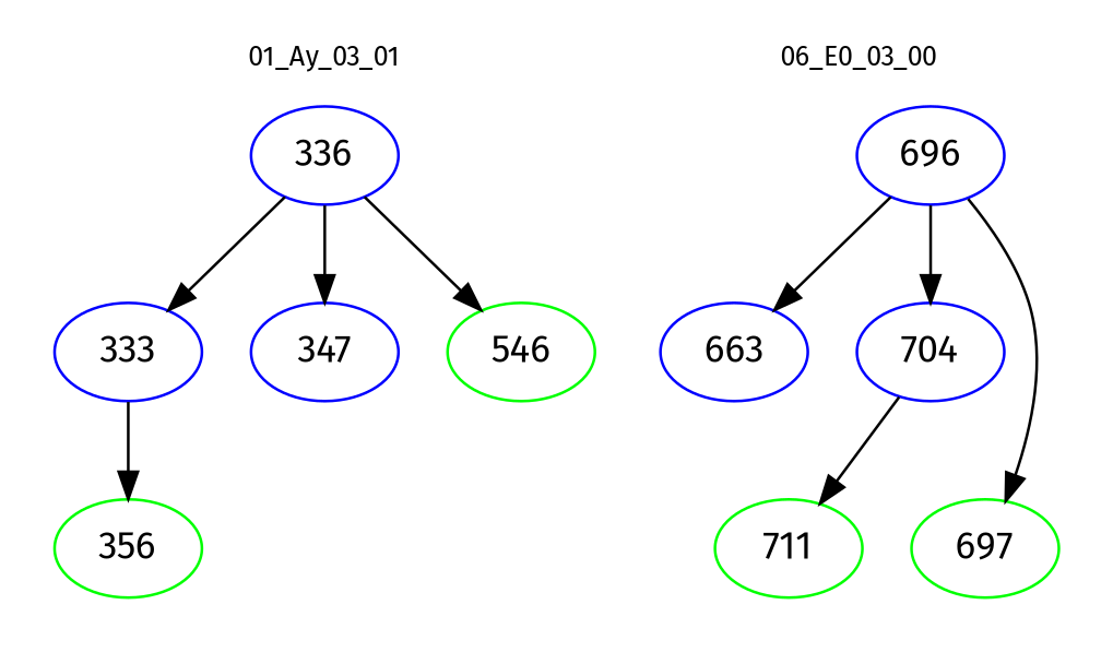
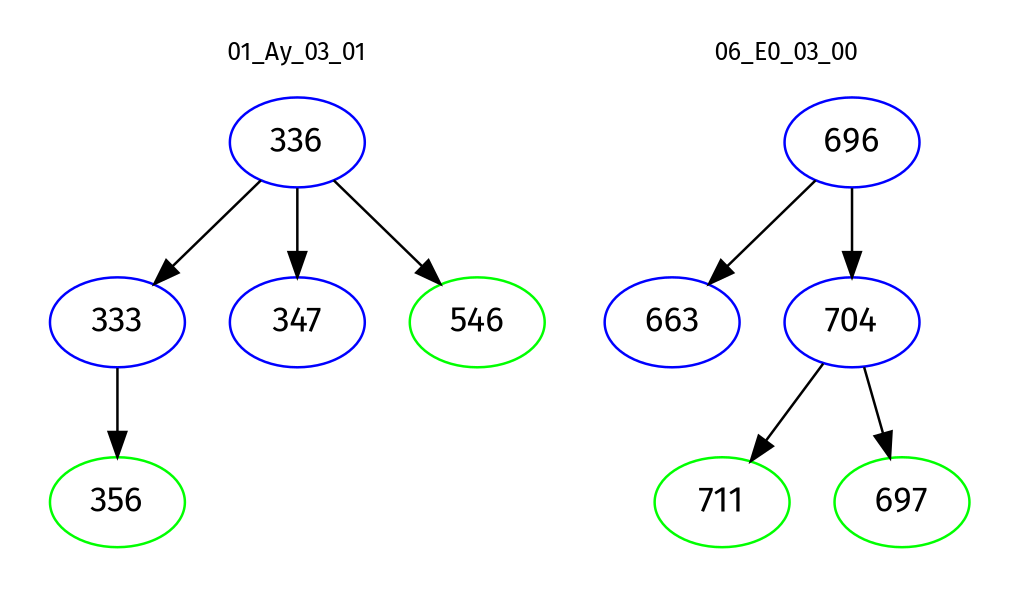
  digraph {
    fontname="Fira Sans"
    node [color=blue fontname="Fira Sans"]
    edge [color=black fontname="Fira Sans"]
    n1 [label=336]
    n2 [label=333]
    n3 [label=347]
    n4 [color=green label=546]
    n5 [color=green label=356]
    n6 [label=696]
    n7 [label=663]
    n8 [label=704]
    n9 [color=green label=697]
    n10 [color=green label=711]
    subgraph cluster_1 {
      color=white
      fontsize=10
      label="01_Ay_03_01"
      n1
      n2
      n3
      n4
      n5
    }
    subgraph cluster_2 {
      color=white
      fontsize=10
      label="06_E0_03_00"
      n6
      n7
      n8
      n9
      n10
    }
    n1 -> n2
    n1 -> n3
    n1 -> n4
    n2 -> n5
    n6 -> n7
    n6 -> n8
-   n6 -> n9
+   n8 -> n9
    n8 -> n10
  }
